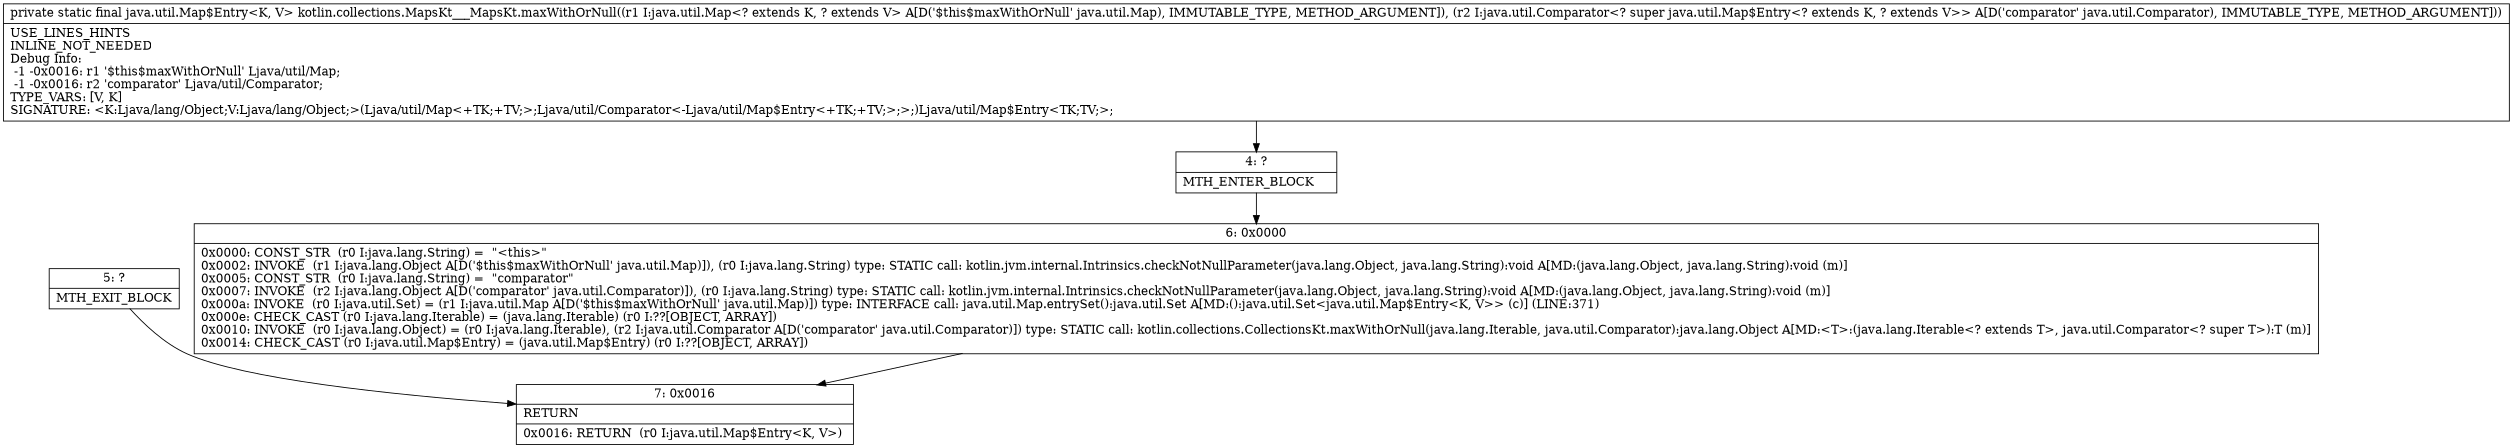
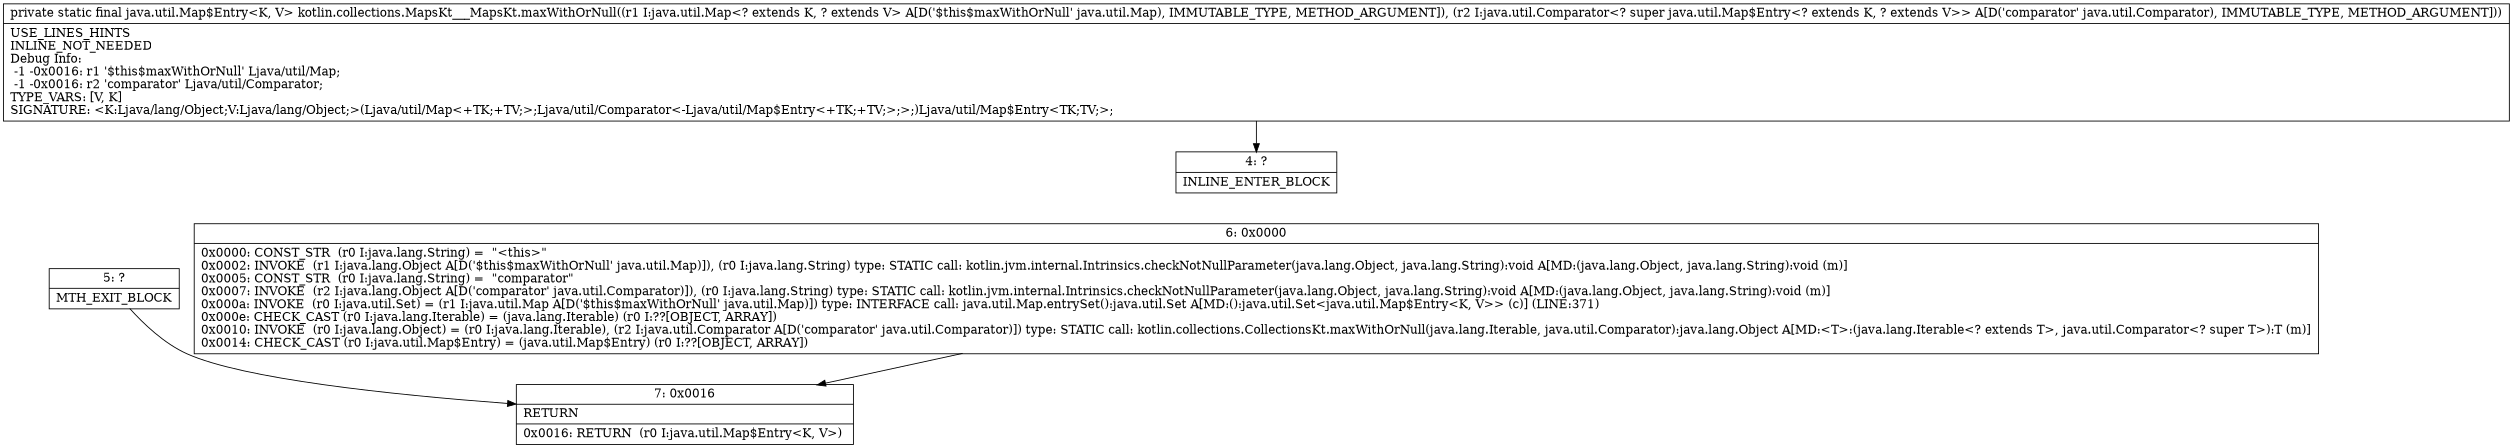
  digraph {
    node [shape=record]
-   n1 [label="{4\:\ ?|MTH_ENTER_BLOCK\l}"]
+   n1 [label="{4\:\ ?|INLINE_ENTER_BLOCK\l}"]
    n2 [label="{6\:\ 0x0000|0x0000: CONST_STR  (r0 I:java.lang.String) =  \"\<this\>\" \l0x0002: INVOKE  (r1 I:java.lang.Object A[D('$this$maxWithOrNull' java.util.Map)]), (r0 I:java.lang.String) type: STATIC call: kotlin.jvm.internal.Intrinsics.checkNotNullParameter(java.lang.Object, java.lang.String):void A[MD:(java.lang.Object, java.lang.String):void (m)]\l0x0005: CONST_STR  (r0 I:java.lang.String) =  \"comparator\" \l0x0007: INVOKE  (r2 I:java.lang.Object A[D('comparator' java.util.Comparator)]), (r0 I:java.lang.String) type: STATIC call: kotlin.jvm.internal.Intrinsics.checkNotNullParameter(java.lang.Object, java.lang.String):void A[MD:(java.lang.Object, java.lang.String):void (m)]\l0x000a: INVOKE  (r0 I:java.util.Set) = (r1 I:java.util.Map A[D('$this$maxWithOrNull' java.util.Map)]) type: INTERFACE call: java.util.Map.entrySet():java.util.Set A[MD:():java.util.Set\<java.util.Map$Entry\<K, V\>\> (c)] (LINE:371)\l0x000e: CHECK_CAST (r0 I:java.lang.Iterable) = (java.lang.Iterable) (r0 I:??[OBJECT, ARRAY]) \l0x0010: INVOKE  (r0 I:java.lang.Object) = (r0 I:java.lang.Iterable), (r2 I:java.util.Comparator A[D('comparator' java.util.Comparator)]) type: STATIC call: kotlin.collections.CollectionsKt.maxWithOrNull(java.lang.Iterable, java.util.Comparator):java.lang.Object A[MD:\<T\>:(java.lang.Iterable\<? extends T\>, java.util.Comparator\<? super T\>):T (m)]\l0x0014: CHECK_CAST (r0 I:java.util.Map$Entry) = (java.util.Map$Entry) (r0 I:??[OBJECT, ARRAY]) \l}"]
    n3 [label="{7\:\ 0x0016|RETURN\l|0x0016: RETURN  (r0 I:java.util.Map$Entry\<K, V\>) \l}"]
    n4 [label="{5\:\ ?|MTH_EXIT_BLOCK\l}"]
    n5 [label="{private static final java.util.Map$Entry\<K, V\> kotlin.collections.MapsKt___MapsKt.maxWithOrNull((r1 I:java.util.Map\<? extends K, ? extends V\> A[D('$this$maxWithOrNull' java.util.Map), IMMUTABLE_TYPE, METHOD_ARGUMENT]), (r2 I:java.util.Comparator\<? super java.util.Map$Entry\<? extends K, ? extends V\>\> A[D('comparator' java.util.Comparator), IMMUTABLE_TYPE, METHOD_ARGUMENT]))  | USE_LINES_HINTS\lINLINE_NOT_NEEDED\lDebug Info:\l  \-1 \-0x0016: r1 '$this$maxWithOrNull' Ljava\/util\/Map;\l  \-1 \-0x0016: r2 'comparator' Ljava\/util\/Comparator;\lTYPE_VARS: [V, K]\lSIGNATURE: \<K:Ljava\/lang\/Object;V:Ljava\/lang\/Object;\>(Ljava\/util\/Map\<+TK;+TV;\>;Ljava\/util\/Comparator\<\-Ljava\/util\/Map$Entry\<+TK;+TV;\>;\>;)Ljava\/util\/Map$Entry\<TK;TV;\>;\l}"]
-   n1 -> n2
    n2 -> n3
    n4 -> n3
    n5 -> n1
  }
